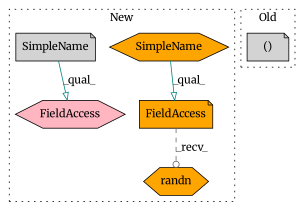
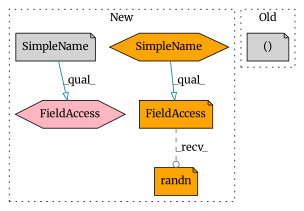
  digraph {
    fontname=Merriweather
    node [a=22 l=12 s=4571 shape=note style=filled fillcolor=orange fontname=Merriweather]
    edge [color=teal style=solid arrowhead=onormal fontname=Merriweather]
-   n1 [a=32 l="6,1" label=randn s="4584,4627" shape=hexagon]
+   n1 [a=32 l="6,1" label=randn s="4584,4627"]
    n2 [label=FieldAccess]
    n3 [label=FieldAccess s=4285 shape=hexagon fillcolor=lightpink]
    n4 [a=42 l=5 label=SimpleName shape=hexagon]
    n5 [a=42 l=5 label=SimpleName s=4285 fillcolor=lightgrey]
    n6 [a=106 l=49 label="()" s=4274 fillcolor=lightgrey]
    subgraph cluster_1 {
      label=New
      style=dotted
      n1
      n2
      n3
      n4
      n5
    }
    subgraph cluster_2 {
      label=Old
      style=dotted
      n6
    }
    n2 -> n1 [label=_recv_ color=gray40 style=dashed arrowhead=odot]
    n4 -> n2 [label=_qual_]
    n5 -> n3 [label=_qual_]
  }
